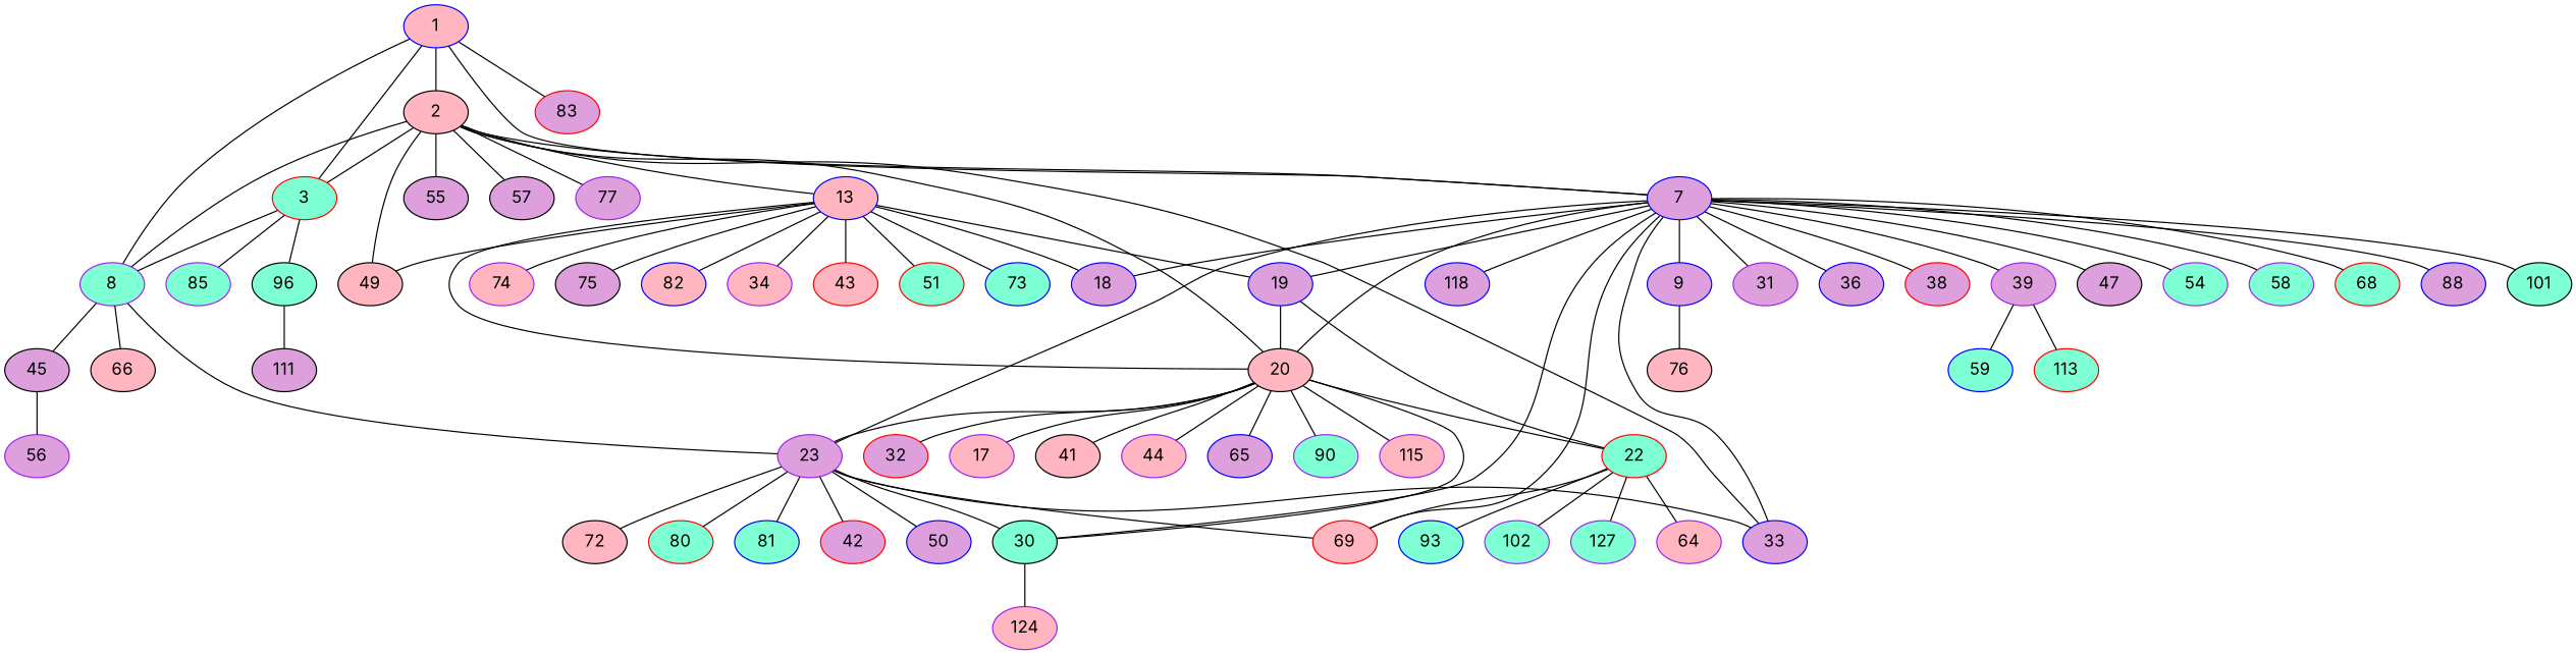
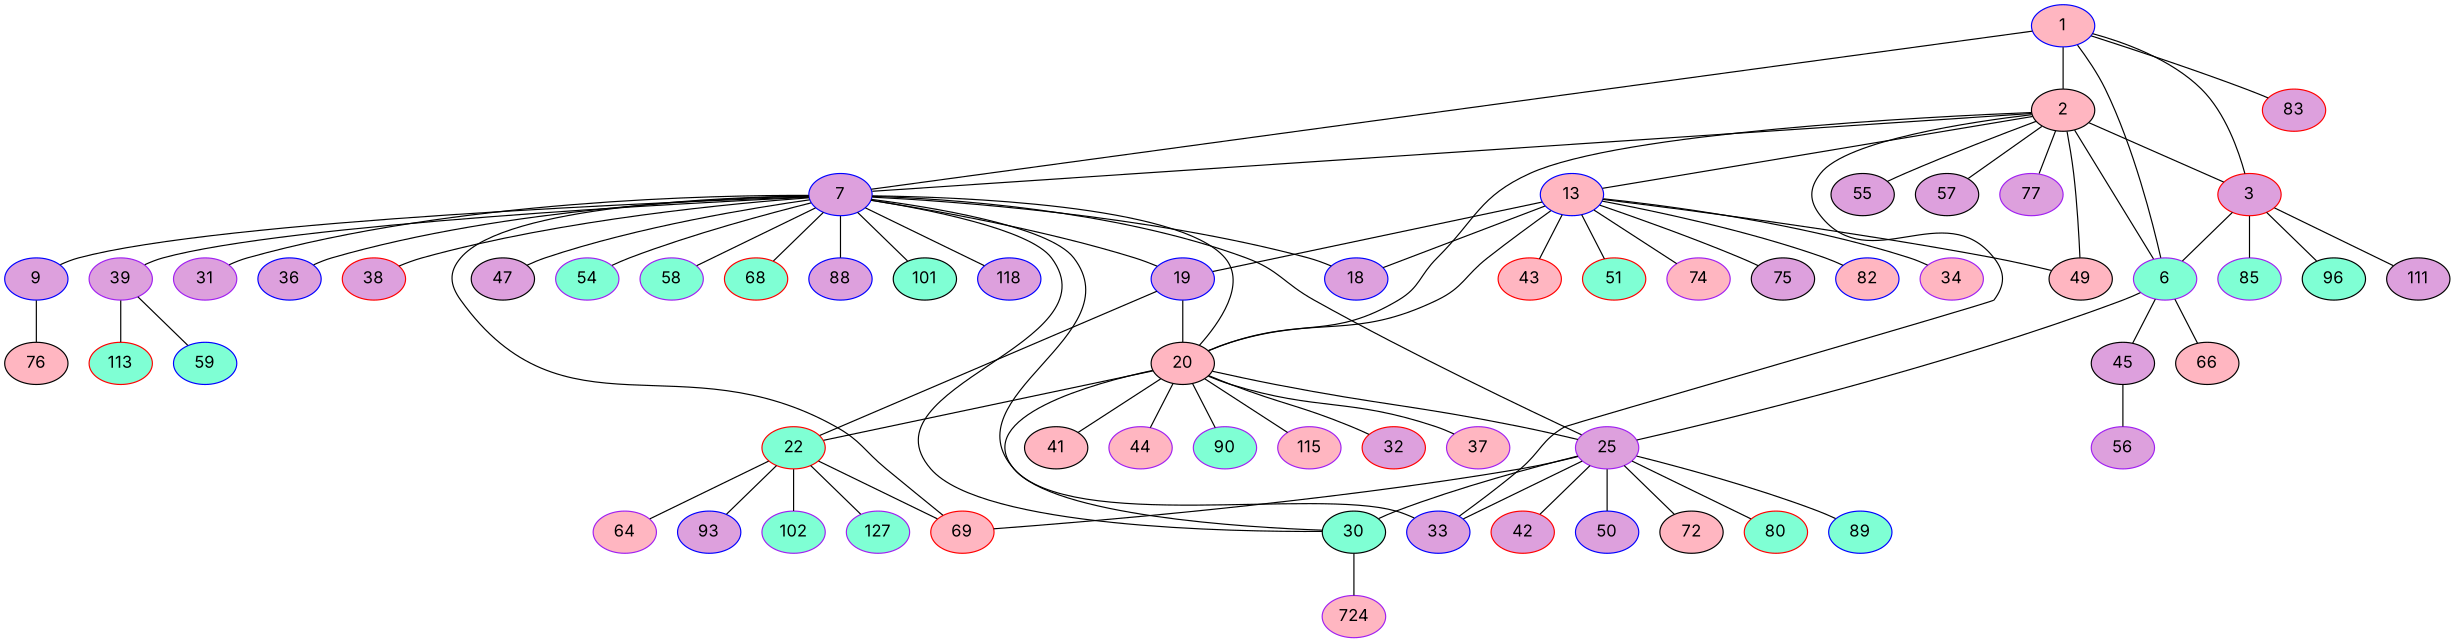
  graph {
    fontname=Inter
    node [color=purple fillcolor=plum fontname=Inter style=filled]
    edge [fontname=Inter]
    1 [color=blue fillcolor=lightpink super="+114"]
    2 [color=black fillcolor=lightpink super="+5+4"]
-   3 [color=red fillcolor=aquamarine]
-   6 [fillcolor=aquamarine label=8]
+   3 [color=red]
+   6 [fillcolor=aquamarine]
    7 [color=blue super="+63+8"]
    83 [color=red]
    13 [color=blue fillcolor=lightpink super="+14+61+86+16"]
    20 [color=black fillcolor=lightpink super="+21"]
    33 [color=blue]
    49 [color=black fillcolor=lightpink super="+70"]
    55 [color=black]
    57 [color=black]
    77
    85 [fillcolor=aquamarine]
    96 [color=black fillcolor=aquamarine]
    111 [color=black]
    45 [color=black]
-   25 [super="+28" label=23]
+   25 [super="+28"]
    66 [color=black fillcolor=lightpink super="+110"]
    9 [color=blue super="+95"]
    18 [color=blue super="+79+106+103"]
    19 [color=blue super="+23"]
    30 [color=black fillcolor=aquamarine]
    31
    36 [color=blue]
    38 [color=red]
    39 [super="+100+52"]
    47 [color=black]
    54 [fillcolor=aquamarine super="+98+67"]
    58 [fillcolor=aquamarine]
    68 [color=red fillcolor=aquamarine]
    69 [color=red fillcolor=lightpink super="+91"]
    88 [color=blue]
    101 [color=black fillcolor=aquamarine]
    118 [color=blue]
    34 [fillcolor=lightpink]
    43 [color=red fillcolor=lightpink]
    51 [color=red fillcolor=aquamarine]
-   73 [color=blue fillcolor=aquamarine super="+122"]
    74 [fillcolor=lightpink]
    75 [color=black]
    82 [color=blue fillcolor=lightpink super="+120"]
    22 [color=red fillcolor=aquamarine super="+40"]
    32 [color=red super="+121+53"]
-   37 [fillcolor=lightpink label=17]
+   37 [fillcolor=lightpink]
    41 [color=black fillcolor=lightpink]
    44 [fillcolor=lightpink]
-   65 [color=blue]
    90 [fillcolor=aquamarine]
    115 [fillcolor=lightpink]
    56
    42 [color=red]
    50 [color=blue]
    72 [color=black fillcolor=lightpink]
    80 [color=red fillcolor=aquamarine]
-   81 [color=blue fillcolor=aquamarine]
+   81 [color=blue fillcolor=aquamarine label=89]
    76 [color=black fillcolor=lightpink]
-   124 [fillcolor=lightpink]
+   124 [fillcolor=lightpink label=724]
    59 [color=blue fillcolor=aquamarine]
    113 [color=red fillcolor=aquamarine]
    64 [fillcolor=lightpink]
-   93 [color=blue fillcolor=aquamarine]
+   93 [color=blue]
    102 [fillcolor=aquamarine]
    127 [fillcolor=aquamarine]
    1 -- 2 [weight=3]
    1 -- 3
    1 -- 6
    1 -- 7
    1 -- 83
    2 -- 3 [weight=3]
    2 -- 6 [weight=3]
    2 -- 7 [weight=2]
    2 -- 13 [weight=2]
    2 -- 20
    2 -- 33
    2 -- 49
    2 -- 55
    2 -- 57
    2 -- 77
    3 -- 6
    3 -- 85
    3 -- 96
-   96 -- 111
+   3 -- 111
    6 -- 45
    6 -- 25
    6 -- 66
    7 -- 20 [weight=2]
    7 -- 33
    7 -- 25 [weight=3]
    7 -- 9 [weight=5]
    7 -- 18
    7 -- 19
    7 -- 30
    7 -- 31
    7 -- 36
    7 -- 38
    7 -- 39
    7 -- 47
    7 -- 54
    7 -- 58
    7 -- 68
    7 -- 69
    7 -- 88
    7 -- 101
    7 -- 118
    13 -- 20
    13 -- 49
    13 -- 18 [weight=5]
    13 -- 19
    13 -- 34
    13 -- 43
    13 -- 51
-   13 -- 73
    13 -- 74
    13 -- 75
    13 -- 82
    20 -- 25 [weight=3]
    20 -- 30
    20 -- 22 [weight=3]
    20 -- 32
    20 -- 37
    20 -- 41
    20 -- 44 [weight=2]
-   20 -- 65
    20 -- 90
    20 -- 115
    45 -- 56
    25 -- 33
    25 -- 30 [weight=3]
    25 -- 69
    25 -- 42
    25 -- 50
    25 -- 72
    25 -- 80
    25 -- 81
    9 -- 76
    19 -- 20 [weight=6]
    19 -- 22 [weight=2]
    30 -- 124
    39 -- 59
    39 -- 113
    22 -- 69
    22 -- 64
    22 -- 93
    22 -- 102
    22 -- 127
  }
